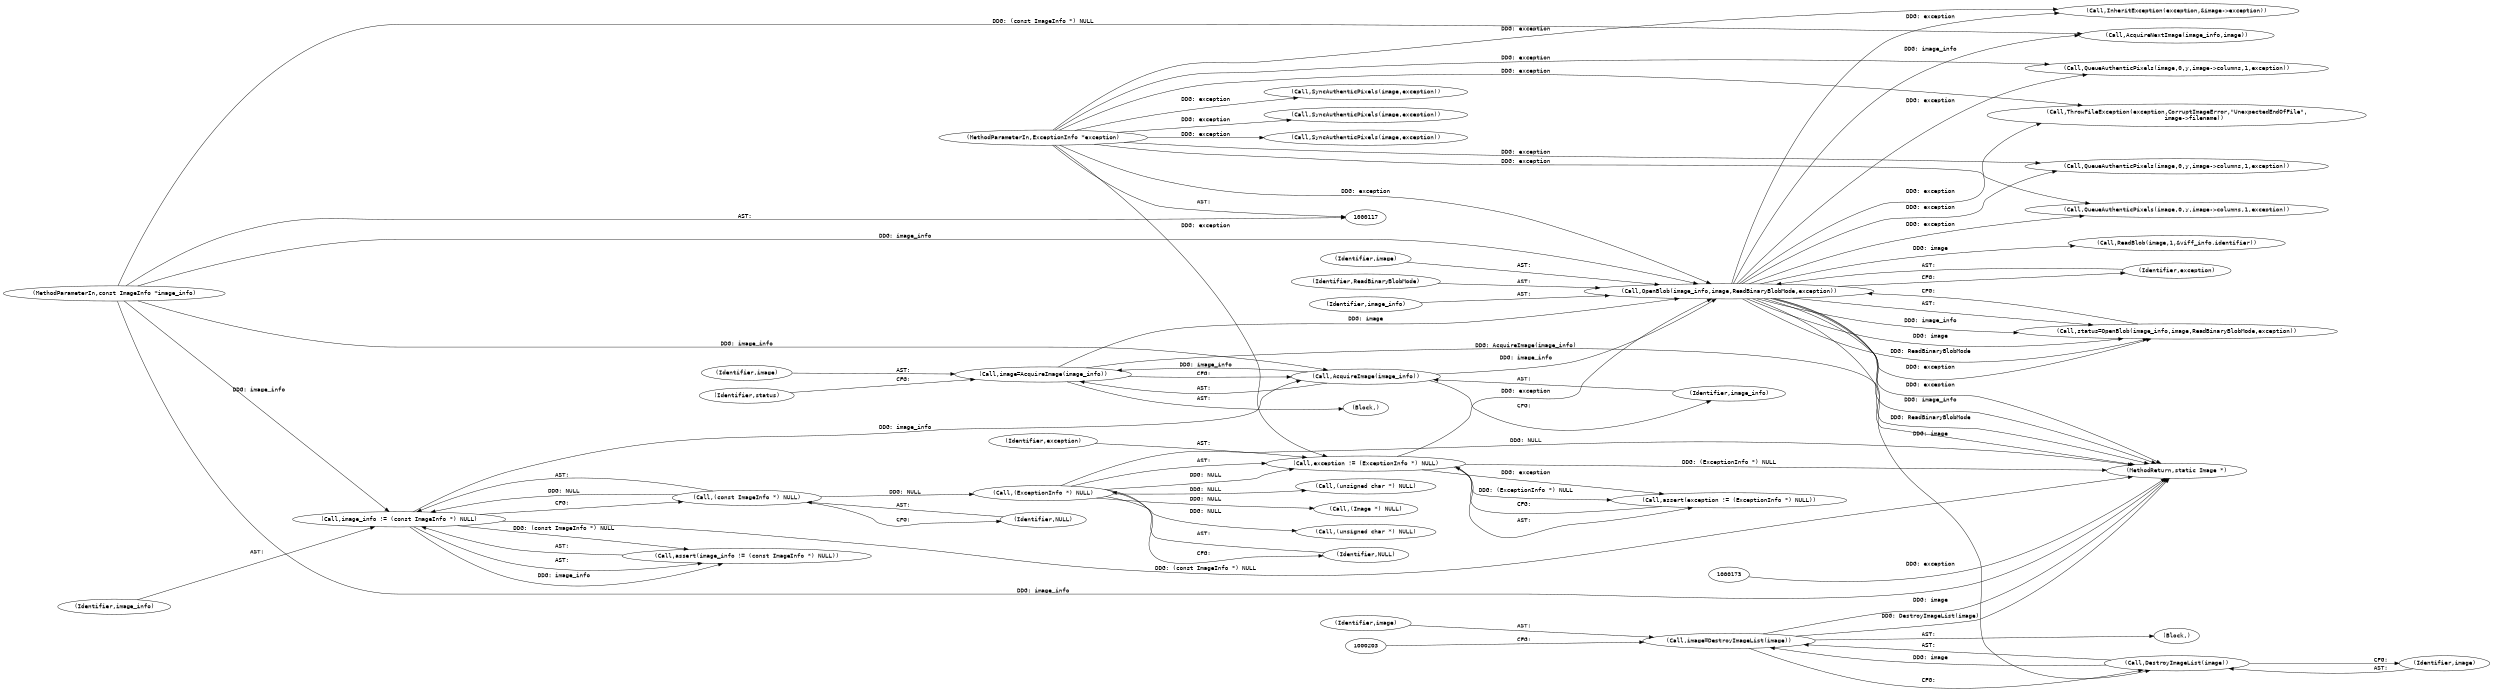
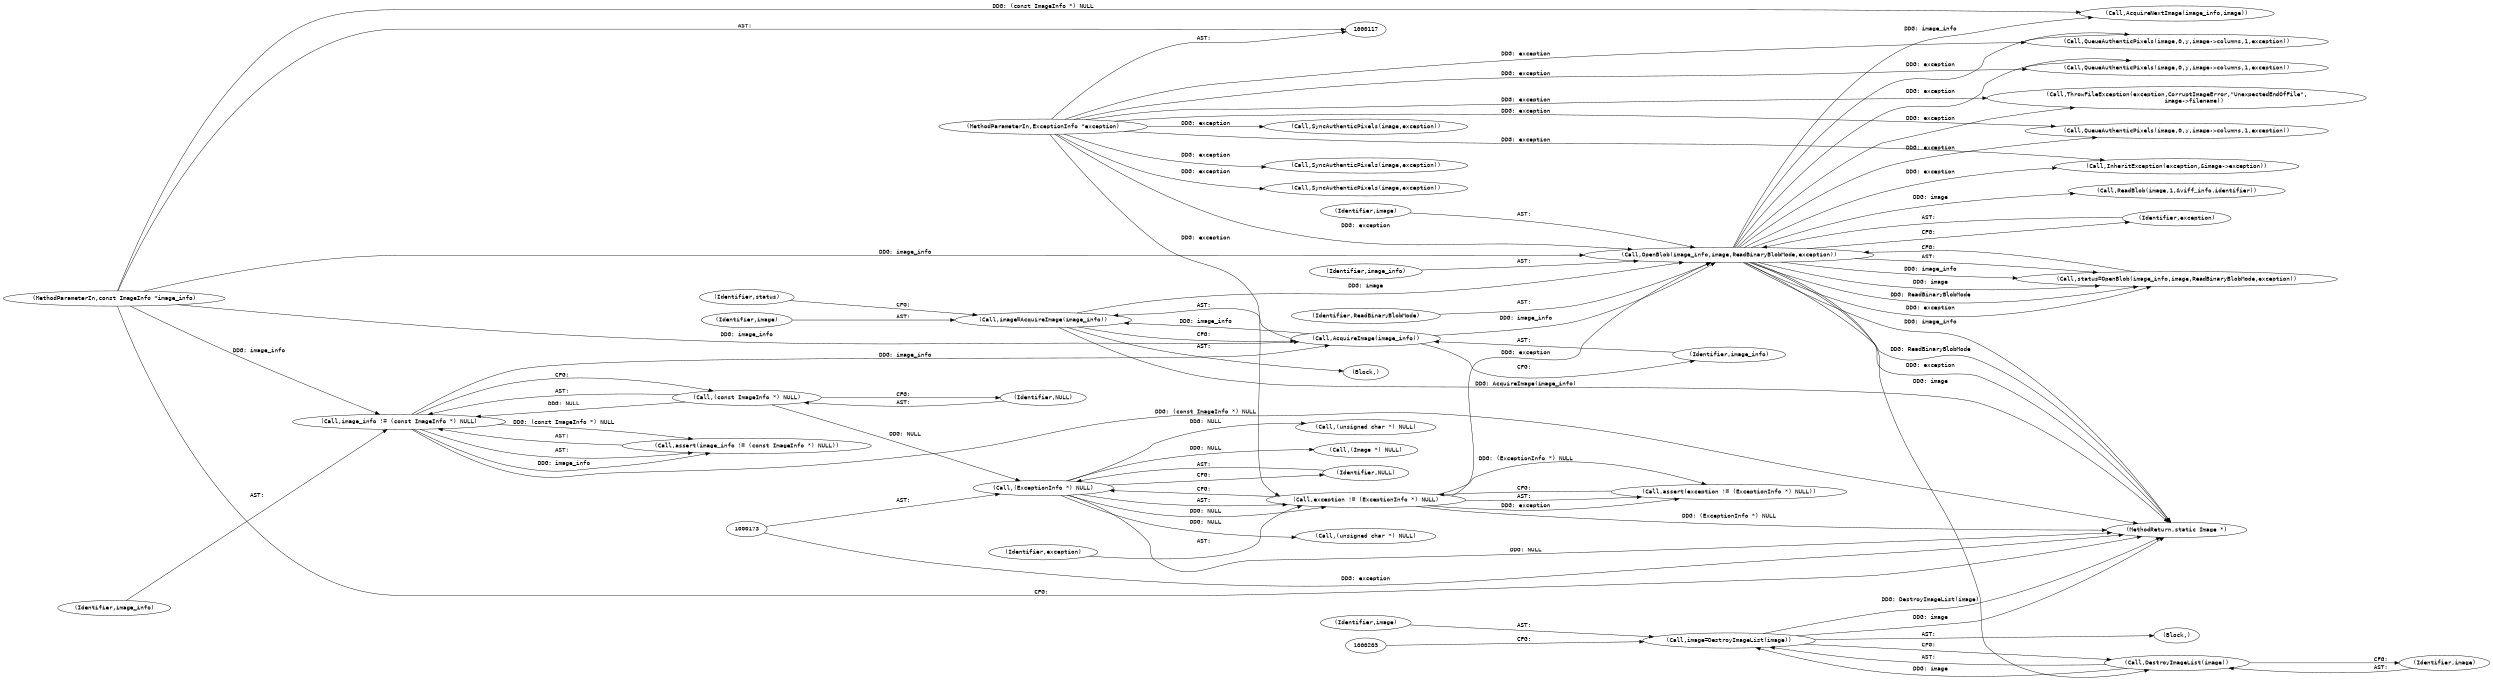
  digraph {
    fontname="DejaVu Sans Mono"
    rankdir=LR
    node [fontname="DejaVu Sans Mono"]
    edge [fontname="DejaVu Sans Mono"]
    n1 [label="(Call,image=DestroyImageList(image))"]
    n2 [label="(Call,DestroyImageList(image))"]
    n3 [label="(MethodReturn,static Image *)"]
    n4 [label="(Block,)"]
    n5 [label="(Identifier,image)"]
    n6 [label="(Call,OpenBlob(image_info,image,ReadBinaryBlobMode,exception))"]
    n7 [label="(Call,QueueAuthenticPixels(image,0,y,image->columns,1,exception))"]
    n8 [label="(Identifier,exception)"]
    n9 [label="(Call,AcquireNextImage(image_info,image))"]
    n10 [label="(Call,InheritException(exception,&image->exception))"]
    n11 [label="(Call,QueueAuthenticPixels(image,0,y,image->columns,1,exception))"]
    n12 [label="(Call,status=OpenBlob(image_info,image,ReadBinaryBlobMode,exception))"]
    n13 [label="(Call,QueueAuthenticPixels(image,0,y,image->columns,1,exception))"]
    n14 [label="(Call,ReadBlob(image,1,&viff_info.identifier))"]
    n15 [label="(Call,ThrowFileException(exception,CorruptImageError,\"UnexpectedEndOfFile\",\n          image->filename))"]
    n16 [label="(Call,AcquireImage(image_info))"]
    n17 [label="(Call,image=AcquireImage(image_info))"]
    n18 [label="(Identifier,image_info)"]
    n19 [label="(Block,)"]
    n20 [label="(Call,image_info != (const ImageInfo *) NULL)"]
    n21 [label="(Call,(const ImageInfo *) NULL)"]
    n22 [label="(Call,assert(image_info != (const ImageInfo *) NULL))"]
    n23 [label="(Call,(ExceptionInfo *) NULL)"]
    n24 [label="(Identifier,NULL)"]
    n25 [label="(MethodParameterIn,const ImageInfo *image_info)"]
    1000117
    n27 [label="(Call,exception != (ExceptionInfo *) NULL)"]
    n28 [label="(Call,(unsigned char *) NULL)"]
    n29 [label="(Identifier,NULL)"]
    n30 [label="(Call,(unsigned char *) NULL)"]
    n31 [label="(Call,(Image *) NULL)"]
    n32 [label="(Call,assert(exception != (ExceptionInfo *) NULL))"]
    n33 [label="(MethodParameterIn,ExceptionInfo *exception)"]
    n34 [label="(Call,SyncAuthenticPixels(image,exception))"]
    n35 [label="(Call,SyncAuthenticPixels(image,exception))"]
    n36 [label="(Call,SyncAuthenticPixels(image,exception))"]
    n37 [label="(Identifier,image)"]
    n38 [label="(Identifier,image)"]
    n39 [label="(Identifier,exception)"]
    n40 [label="(Identifier,ReadBinaryBlobMode)"]
    n41 [label="(Identifier,image_info)"]
    n42 [label="(Identifier,image_info)"]
    n43 [label="(Identifier,status)"]
    n44 [label="(Identifier,image)"]
    1000203
    1000173
    n1 -> n2 [label="CFG: "]
    n1 -> n3 [label="DDG: DestroyImageList(image)"]
    n1 -> n3 [label="DDG: image"]
    n1 -> n4 [label="AST: "]
    n2 -> n1 [label="AST: "]
    n2 -> n1 [label="DDG: image"]
    n2 -> n5 [label="CFG: "]
    n5 -> n2 [label="AST: "]
    n6 -> n2 [label="DDG: image"]
    n6 -> n3 [label="DDG: image_info"]
    n6 -> n3 [label="DDG: ReadBinaryBlobMode"]
    n6 -> n3 [label="DDG: exception"]
    n6 -> n7 [label="DDG: exception"]
    n6 -> n8 [label="CFG: "]
    n6 -> n9 [label="DDG: image_info"]
    n6 -> n10 [label="DDG: exception"]
    n6 -> n11 [label="DDG: exception"]
    n6 -> n12 [label="AST: "]
    n6 -> n12 [label="DDG: image_info"]
    n6 -> n12 [label="DDG: image"]
    n6 -> n12 [label="DDG: ReadBinaryBlobMode"]
    n6 -> n12 [label="DDG: exception"]
    n6 -> n13 [label="DDG: exception"]
    n6 -> n14 [label="DDG: image"]
    n6 -> n15 [label="DDG: exception"]
    n8 -> n6 [label="AST: "]
    n12 -> n6 [label="CFG: "]
    n16 -> n6 [label="DDG: image_info"]
    n16 -> n17 [label="AST: "]
    n16 -> n17 [label="DDG: image_info"]
    n16 -> n18 [label="CFG: "]
    n17 -> n3 [label="DDG: AcquireImage(image_info)"]
    n17 -> n6 [label="DDG: image"]
    n17 -> n16 [label="CFG: "]
    n17 -> n19 [label="AST: "]
    n18 -> n16 [label="AST: "]
    n20 -> n3 [label="DDG: (const ImageInfo *) NULL"]
    n20 -> n16 [label="DDG: image_info"]
    n20 -> n21 [label="CFG: "]
    n20 -> n22 [label="AST: "]
    n20 -> n22 [label="DDG: image_info"]
    n20 -> n22 [label="DDG: (const ImageInfo *) NULL"]
    n21 -> n20 [label="AST: "]
    n21 -> n20 [label="DDG: NULL"]
    n21 -> n23 [label="DDG: NULL"]
    n21 -> n24 [label="CFG: "]
    n22 -> n20 [label="AST: "]
    n23 -> n3 [label="DDG: NULL"]
    n23 -> n27 [label="AST: "]
    n23 -> n27 [label="DDG: NULL"]
    n23 -> n28 [label="DDG: NULL"]
    n23 -> n29 [label="CFG: "]
    n23 -> n30 [label="DDG: NULL"]
    n23 -> n31 [label="DDG: NULL"]
    n24 -> n21 [label="AST: "]
-   n25 -> n3 [label="DDG: image_info"]
+   n25 -> n3 [label="CFG: "]
    n25 -> n6 [label="DDG: image_info"]
    n25 -> n9 [label="DDG: (const ImageInfo *) NULL"]
    n25 -> n16 [label="DDG: image_info"]
    n25 -> n20 [label="DDG: image_info"]
    n25 -> 1000117 [label="AST: "]
    n27 -> n3 [label="DDG: (ExceptionInfo *) NULL"]
    n27 -> n6 [label="DDG: exception"]
+   n27 -> n23 [label="CFG: "]
    n27 -> n32 [label="AST: "]
    n27 -> n32 [label="DDG: exception"]
    n27 -> n32 [label="DDG: (ExceptionInfo *) NULL"]
    n29 -> n23 [label="AST: "]
    n32 -> n27 [label="CFG: "]
    n33 -> n6 [label="DDG: exception"]
    n33 -> n7 [label="DDG: exception"]
    n33 -> n10 [label="DDG: exception"]
    n33 -> n11 [label="DDG: exception"]
    n33 -> n13 [label="DDG: exception"]
    n33 -> n15 [label="DDG: exception"]
    n33 -> 1000117 [label="AST: "]
    n33 -> n27 [label="DDG: exception"]
    n33 -> n34 [label="DDG: exception"]
    n33 -> n35 [label="DDG: exception"]
    n33 -> n36 [label="DDG: exception"]
    n37 -> n6 [label="AST: "]
    n38 -> n1 [label="AST: "]
    n39 -> n27 [label="AST: "]
    n40 -> n6 [label="AST: "]
    n41 -> n6 [label="AST: "]
    n42 -> n20 [label="AST: "]
    n43 -> n17 [label="CFG: "]
    n44 -> n17 [label="AST: "]
    1000203 -> n1 [label="CFG: "]
    1000173 -> n3 [label="DDG: exception"]
+   1000173 -> n23 [label="AST: "]
  }
